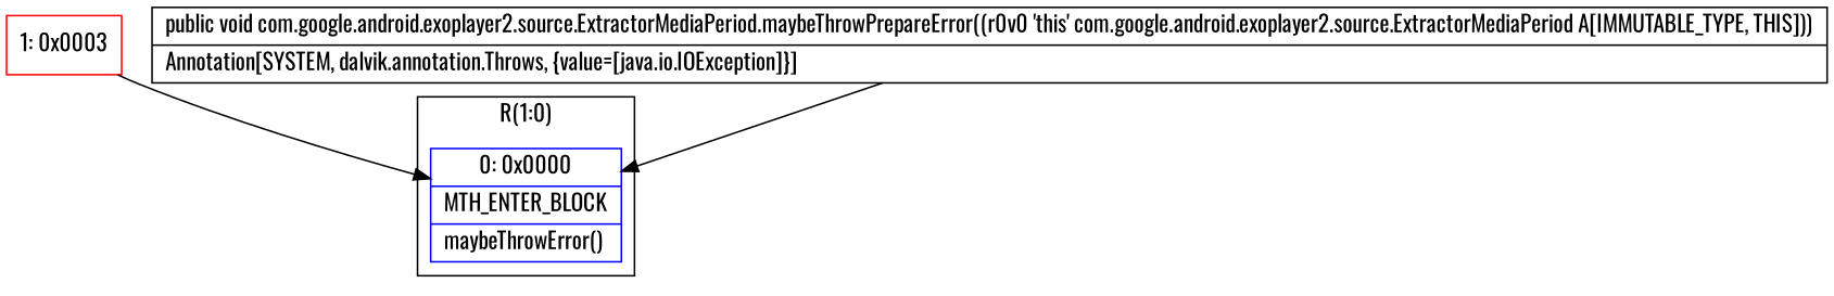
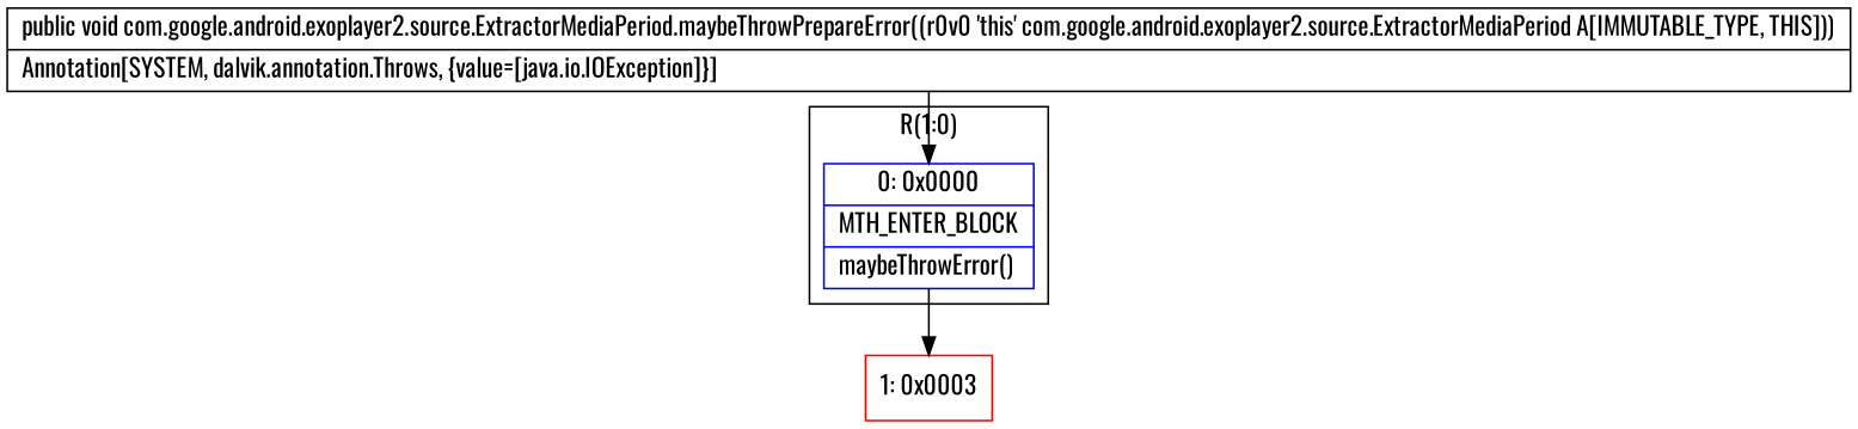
  digraph {
    fontname=Oswald
    node [shape=record fontname=Oswald]
    edge [fontname=Oswald]
    n1 [color=blue label="{0\:\ 0x0000|MTH_ENTER_BLOCK\l|maybeThrowError()\l}"]
    n2 [color=red label="{1\:\ 0x0003}"]
    n3 [label="{public void com.google.android.exoplayer2.source.ExtractorMediaPeriod.maybeThrowPrepareError((r0v0 'this' com.google.android.exoplayer2.source.ExtractorMediaPeriod A[IMMUTABLE_TYPE, THIS]))  | Annotation[SYSTEM, dalvik.annotation.Throws, \{value=[java.io.IOException]\}]\l}"]
    subgraph cluster_1 {
      label="R(1:0)"
      n1
    }
-   n2 -> n1
+   n1 -> n2
    n3 -> n1
  }
